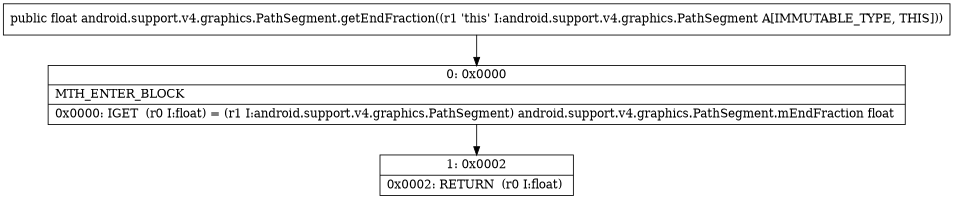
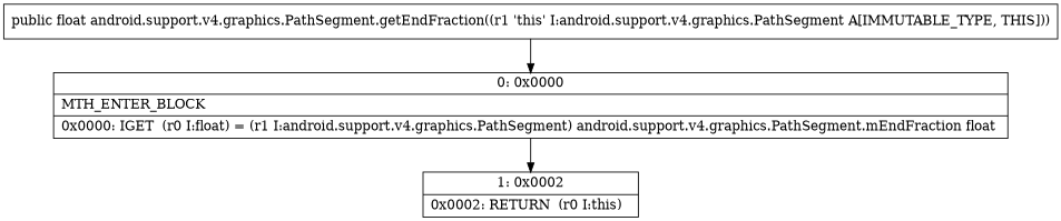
  digraph {
    node [shape=record]
    n1 [label="{0\:\ 0x0000|MTH_ENTER_BLOCK\l|0x0000: IGET  (r0 I:float) = (r1 I:android.support.v4.graphics.PathSegment) android.support.v4.graphics.PathSegment.mEndFraction float \l}"]
-   n2 [label="{1\:\ 0x0002|0x0002: RETURN  (r0 I:float) \l}"]
+   n2 [label="{1\:\ 0x0002|0x0002: RETURN  (r0 I:this) \l}"]
    n3 [label="{public float android.support.v4.graphics.PathSegment.getEndFraction((r1 'this' I:android.support.v4.graphics.PathSegment A[IMMUTABLE_TYPE, THIS])) }"]
    n1 -> n2
    n3 -> n1
  }
